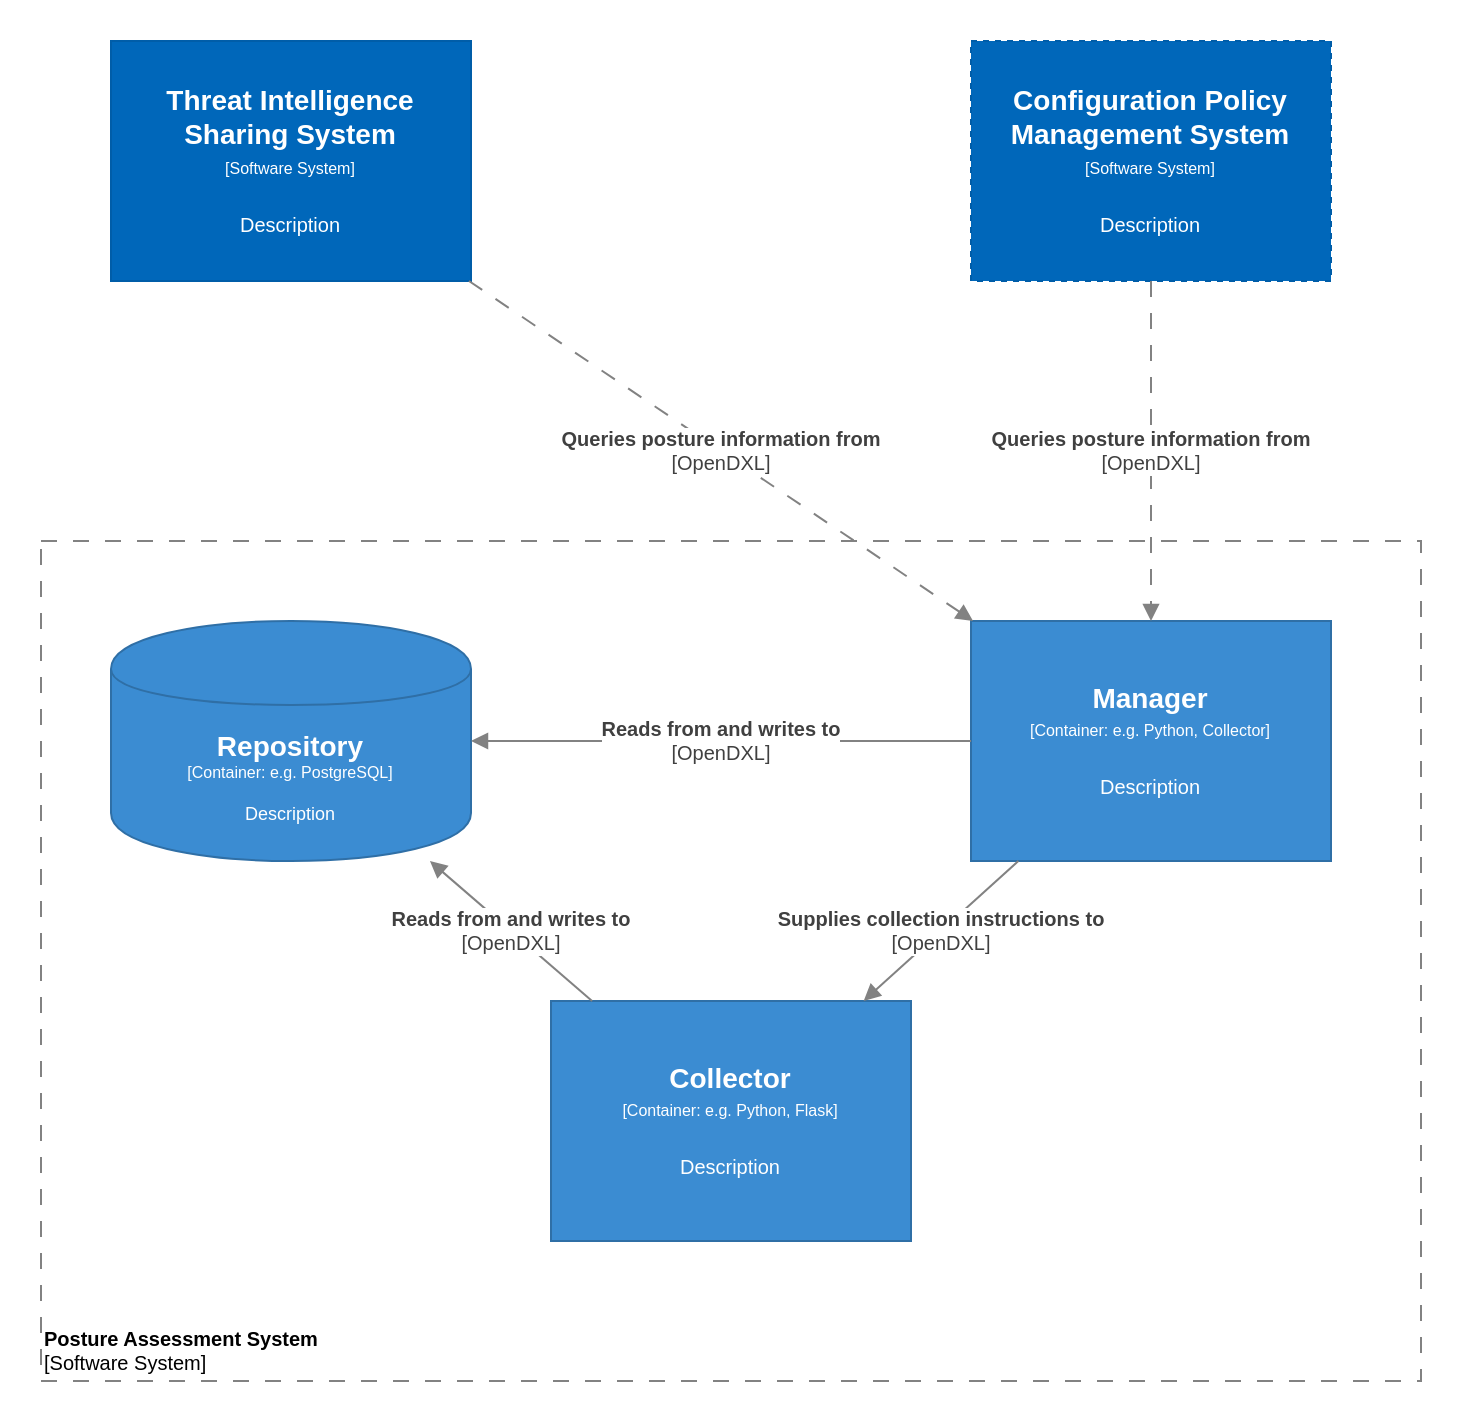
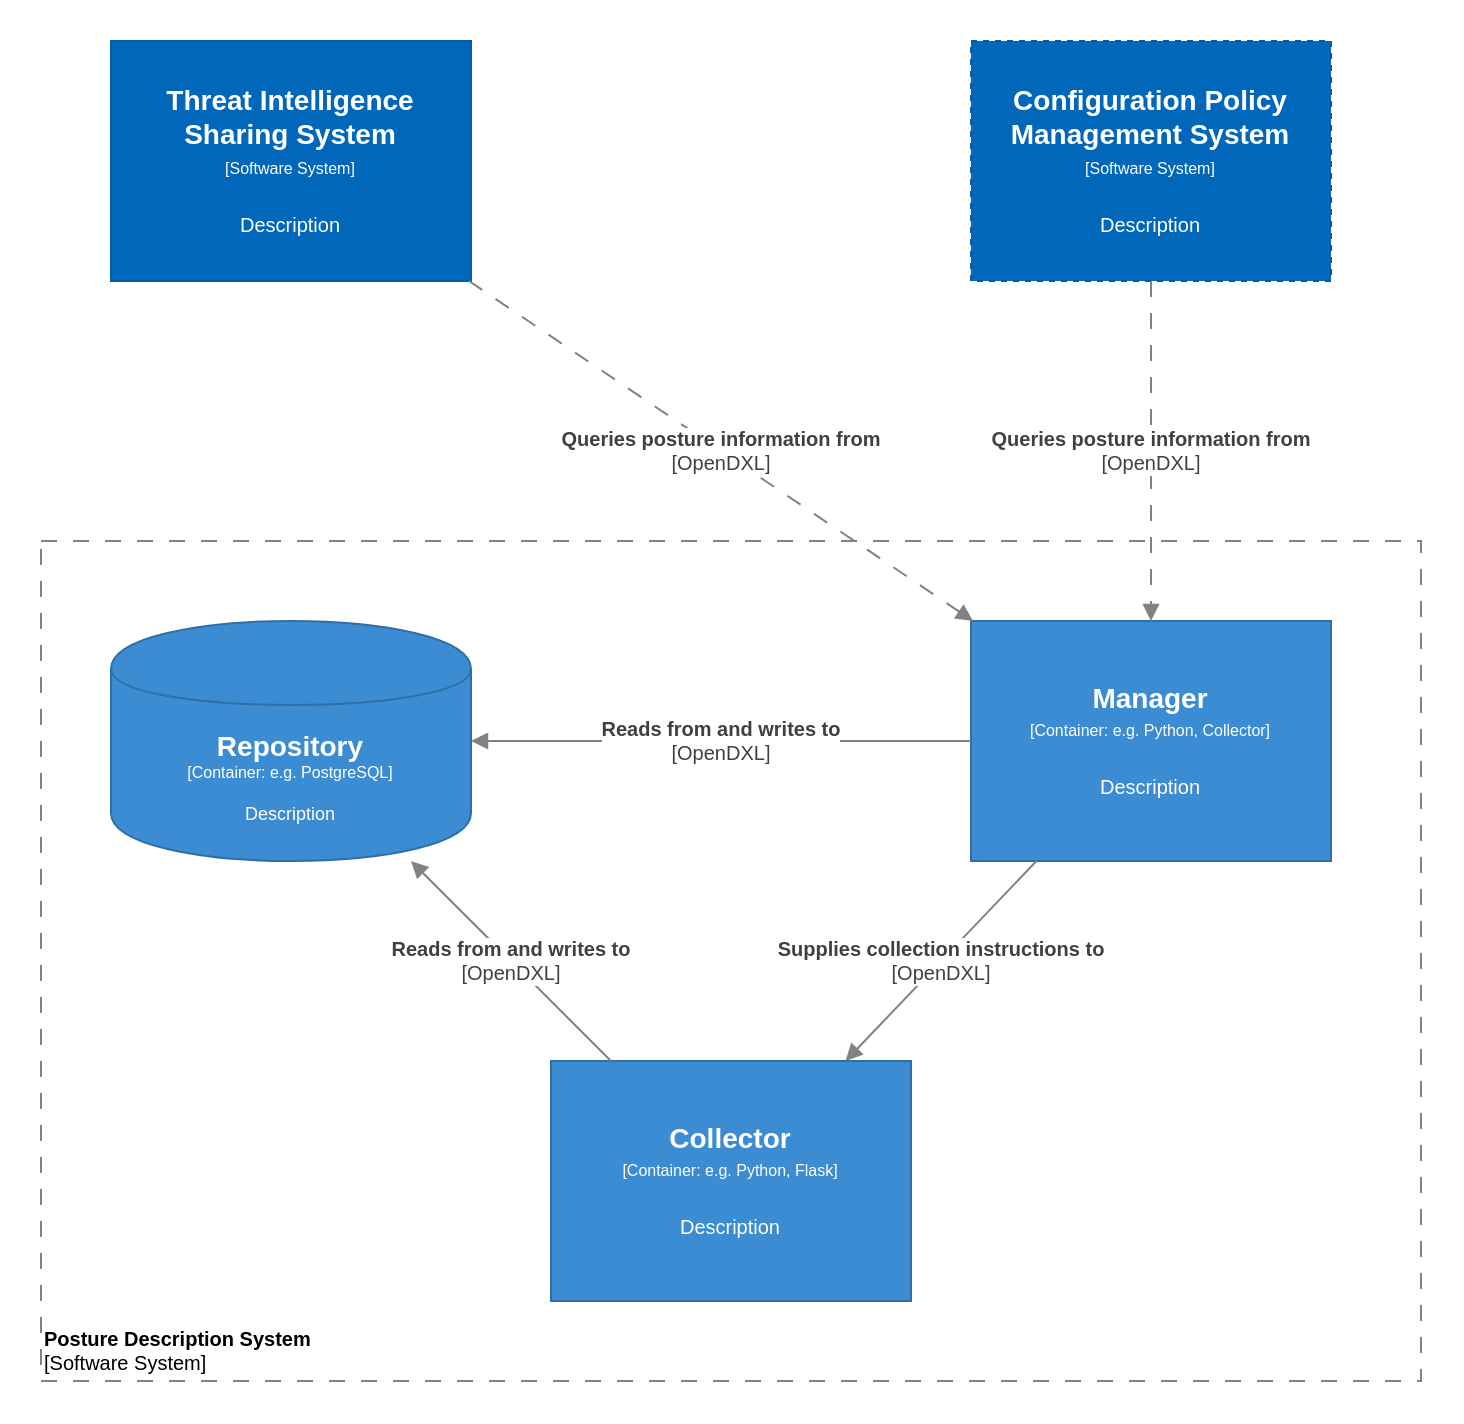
  <mxCell id="0" />
  <mxCell id="1" parent="0" />
- <mxCell id="2" value="&lt;font style=&quot;font-size: 10px&quot;&gt;&lt;b&gt;Posture Assessment System&lt;/b&gt;&lt;br style=&quot;font-size: 10px&quot;&gt;[Software System]&lt;/font&gt;" style="rounded=0;whiteSpace=wrap;html=1;strokeColor=#828282;fillColor=none;fontColor=#000000;align=left;labelPosition=center;verticalLabelPosition=middle;verticalAlign=bottom;dashed=1;strokeWidth=1;perimeterSpacing=0;spacing=2;spacingTop=0;fontSize=10;dashPattern=8 8;" vertex="1" parent="1"><mxGeometry x="20" y="270" width="690" height="420" as="geometry" /></mxCell>
+ <mxCell id="2" value="&lt;font style=&quot;font-size: 10px&quot;&gt;&lt;b&gt;Posture Description System&lt;/b&gt;&lt;br style=&quot;font-size: 10px&quot;&gt;[Software System]&lt;/font&gt;" style="rounded=0;whiteSpace=wrap;html=1;strokeColor=#828282;fillColor=none;fontColor=#000000;align=left;labelPosition=center;verticalLabelPosition=middle;verticalAlign=bottom;dashed=1;strokeWidth=1;perimeterSpacing=0;spacing=2;spacingTop=0;fontSize=10;dashPattern=8 8;" vertex="1" parent="1"><mxGeometry x="20" y="270" width="690" height="420" as="geometry" /></mxCell>
  <mxCell id="3" value="&lt;div&gt;&lt;span style=&quot;font-size: 14px&quot;&gt;&lt;b&gt;Manager&lt;/b&gt;&lt;/span&gt;&lt;/div&gt;&lt;div&gt;&lt;span style=&quot;font-size: 8px&quot;&gt;[Container: e.g. Python, Collector]&lt;/span&gt;&lt;/div&gt;&lt;div&gt;&lt;span style=&quot;font-size: 8px&quot;&gt;&lt;br&gt;&lt;/span&gt;&lt;/div&gt;&lt;div&gt;&lt;font size=&quot;1&quot;&gt;Description&lt;/font&gt;&lt;/div&gt;" style="rounded=0;whiteSpace=wrap;html=1;fillColor=#3B8CD2;fontColor=#FFFFFF;strokeColor=#2F6FA6;resizable=0;" vertex="1" parent="1"><mxGeometry x="485" y="310" width="180" height="120" as="geometry" /></mxCell>
- <mxCell id="4" value="&lt;div&gt;&lt;span style=&quot;font-size: 14px&quot;&gt;&lt;b&gt;Collector&lt;/b&gt;&lt;/span&gt;&lt;/div&gt;&lt;div&gt;&lt;span style=&quot;font-size: 8px&quot;&gt;[Container: e.g. Python, Flask]&lt;/span&gt;&lt;br&gt;&lt;/div&gt;&lt;div&gt;&lt;span style=&quot;font-size: 8px&quot;&gt;&lt;br&gt;&lt;/span&gt;&lt;/div&gt;&lt;div&gt;&lt;font size=&quot;1&quot;&gt;Description&lt;/font&gt;&lt;/div&gt;" style="rounded=0;whiteSpace=wrap;html=1;fillColor=#3B8CD2;fontColor=#FFFFFF;strokeColor=#2F6FA6;resizable=0;" vertex="1" parent="1"><mxGeometry x="275" y="500" width="180" height="120" as="geometry" /></mxCell>
+ <mxCell id="4" value="&lt;div&gt;&lt;span style=&quot;font-size: 14px&quot;&gt;&lt;b&gt;Collector&lt;/b&gt;&lt;/span&gt;&lt;/div&gt;&lt;div&gt;&lt;span style=&quot;font-size: 8px&quot;&gt;[Container: e.g. Python, Flask]&lt;/span&gt;&lt;br&gt;&lt;/div&gt;&lt;div&gt;&lt;span style=&quot;font-size: 8px&quot;&gt;&lt;br&gt;&lt;/span&gt;&lt;/div&gt;&lt;div&gt;&lt;font size=&quot;1&quot;&gt;Description&lt;/font&gt;&lt;/div&gt;" style="rounded=0;whiteSpace=wrap;html=1;fillColor=#3B8CD2;fontColor=#FFFFFF;strokeColor=#2F6FA6;resizable=0;" vertex="1" parent="1"><mxGeometry x="275" y="530" width="180" height="120" as="geometry" /></mxCell>
  <mxCell id="5" value="&lt;div style=&quot;color: rgb(255 , 255 , 255) ; white-space: normal&quot;&gt;&lt;span style=&quot;font-size: 14px&quot;&gt;&lt;b&gt;Repository&lt;/b&gt;&lt;/span&gt;&lt;/div&gt;&lt;div style=&quot;color: rgb(255 , 255 , 255) ; white-space: normal&quot;&gt;&lt;span style=&quot;font-size: 8px&quot;&gt;[Container: e.g. PostgreSQL]&lt;/span&gt;&lt;br&gt;&lt;/div&gt;&lt;div style=&quot;color: rgb(255 , 255 , 255) ; white-space: normal ; font-size: 8px&quot;&gt;&lt;font style=&quot;line-height: 9.6px&quot;&gt;&lt;br&gt;&lt;/font&gt;&lt;/div&gt;&lt;div style=&quot;color: rgb(255 , 255 , 255) ; white-space: normal&quot;&gt;Description&lt;/div&gt;" style="shape=cylinder;whiteSpace=wrap;html=1;boundedLbl=1;backgroundOutline=1;strokeColor=#2F6FA6;strokeWidth=1;fillColor=#3B8CD2;fontSize=9;fontColor=#000000;align=center;resizable=0;" vertex="1" parent="1"><mxGeometry x="55" y="310" width="180" height="120" as="geometry" /></mxCell>
  <mxCell id="6" value="&lt;span style=&quot;font-size: 10px&quot;&gt;&lt;b&gt;Supplies collection instructions to&lt;br&gt;&lt;/b&gt;[OpenDXL]&lt;br&gt;&lt;/span&gt;" style="endArrow=block;html=1;fontSize=10;fontColor=#404040;strokeWidth=1;endFill=1;strokeColor=#828282;elbow=vertical;" edge="1" parent="1" source="3" target="4"><mxGeometry width="50" height="50" relative="1" as="geometry"><mxPoint x="335" y="200" as="sourcePoint" /><mxPoint x="535" y="200" as="targetPoint" /></mxGeometry></mxCell>
  <mxCell id="7" value="&lt;span style=&quot;font-size: 10px&quot;&gt;&lt;b&gt;Reads from and writes to&lt;br&gt;&lt;/b&gt;[OpenDXL]&lt;br&gt;&lt;/span&gt;" style="endArrow=block;html=1;fontSize=10;fontColor=#404040;strokeWidth=1;endFill=1;strokeColor=#828282;elbow=vertical;" edge="1" parent="1" source="4" target="5"><mxGeometry width="50" height="50" relative="1" as="geometry"><mxPoint x="365" y="380" as="sourcePoint" /><mxPoint x="565" y="380" as="targetPoint" /></mxGeometry></mxCell>
  <mxCell id="8" value="&lt;span style=&quot;font-size: 10px&quot;&gt;&lt;b&gt;Reads from and writes to&lt;/b&gt;&lt;br&gt;[OpenDXL]&lt;br&gt;&lt;/span&gt;" style="endArrow=block;html=1;fontSize=10;fontColor=#404040;strokeWidth=1;endFill=1;strokeColor=#828282;elbow=vertical;entryX=1;entryY=0.5;entryDx=0;entryDy=0;" edge="1" parent="1" source="3" target="5"><mxGeometry width="50" height="50" relative="1" as="geometry"><mxPoint x="265" y="360" as="sourcePoint" /><mxPoint x="465" y="360" as="targetPoint" /></mxGeometry></mxCell>
  <mxCell id="9" value="&lt;div&gt;&lt;span style=&quot;font-size: 14px&quot;&gt;&lt;b&gt;Threat Intelligence Sharing System&lt;/b&gt;&lt;/span&gt;&lt;/div&gt;&lt;div&gt;&lt;span style=&quot;font-size: 8px&quot;&gt;[Software System]&lt;/span&gt;&lt;/div&gt;&lt;div&gt;&lt;span style=&quot;font-size: 8px&quot;&gt;&lt;br&gt;&lt;/span&gt;&lt;/div&gt;&lt;div&gt;&lt;font size=&quot;1&quot;&gt;Description&lt;/font&gt;&lt;/div&gt;" style="rounded=0;whiteSpace=wrap;html=1;fillColor=#0067BA;fontColor=#FFFFFF;strokeColor=#005DA8;resizable=0;" vertex="1" parent="1"><mxGeometry x="55" y="20" width="180" height="120" as="geometry" /></mxCell>
  <mxCell id="10" value="&lt;b&gt;Queries posture information from&lt;/b&gt;&lt;br style=&quot;font-size: 10px&quot;&gt;[OpenDXL]" style="endArrow=block;html=1;fontSize=10;fontColor=#404040;strokeWidth=1;endFill=1;dashed=1;dashPattern=8 8;strokeColor=#828282;elbow=vertical;" edge="1" parent="1" source="9" target="3"><mxGeometry width="50" height="50" relative="1" as="geometry"><mxPoint x="510" y="90" as="sourcePoint" /><mxPoint x="710" y="90" as="targetPoint" /></mxGeometry></mxCell>
  <mxCell id="11" value="&lt;div&gt;&lt;span style=&quot;font-size: 14px&quot;&gt;&lt;b&gt;Configuration Policy Management System&lt;/b&gt;&lt;/span&gt;&lt;/div&gt;&lt;div&gt;&lt;span style=&quot;font-size: 8px&quot;&gt;[Software System]&lt;/span&gt;&lt;br&gt;&lt;/div&gt;&lt;div&gt;&lt;span style=&quot;font-size: 8px&quot;&gt;&lt;br&gt;&lt;/span&gt;&lt;/div&gt;&lt;div&gt;&lt;font size=&quot;1&quot;&gt;Description&lt;/font&gt;&lt;/div&gt;" style="rounded=0;whiteSpace=wrap;html=1;fillColor=#0067BA;fontColor=#FFFFFF;strokeColor=#005DA8;resizable=0;dashed=1;" vertex="1" parent="1"><mxGeometry x="485" y="20" width="180" height="120" as="geometry" /></mxCell>
  <mxCell id="12" value="&lt;b&gt;Queries posture information from&lt;/b&gt;&lt;br style=&quot;font-size: 10px&quot;&gt;[OpenDXL]" style="endArrow=block;html=1;fontSize=10;fontColor=#404040;strokeWidth=1;endFill=1;dashed=1;dashPattern=8 8;strokeColor=#828282;elbow=vertical;" edge="1" parent="1" source="11" target="3"><mxGeometry width="50" height="50" relative="1" as="geometry"><mxPoint x="380.455" y="150" as="sourcePoint" /><mxPoint x="514.545" y="250" as="targetPoint" /></mxGeometry></mxCell>
